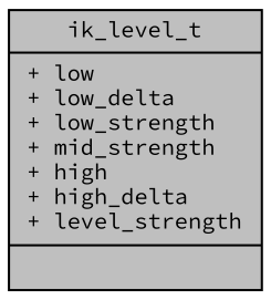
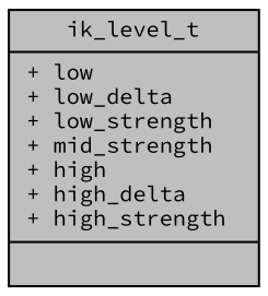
  digraph {
    fontname="Source Code Pro"
-   n1 [color=black fillcolor=grey75 fontcolor=black fontname="Source Code Pro" fontsize=10 height=0.2 label="{ik_level_t\n|+ low\l+ low_delta\l+ low_strength\l+ mid_strength\l+ high\l+ high_delta\l+ level_strength\l|}" shape=record style=filled width=0.4]
+   n1 [color=black fillcolor=grey75 fontcolor=black fontname="Source Code Pro" fontsize=10 height=0.2 label="{ik_level_t\n|+ low\l+ low_delta\l+ low_strength\l+ mid_strength\l+ high\l+ high_delta\l+ high_strength\l|}" shape=record style=filled width=0.4]
  }
